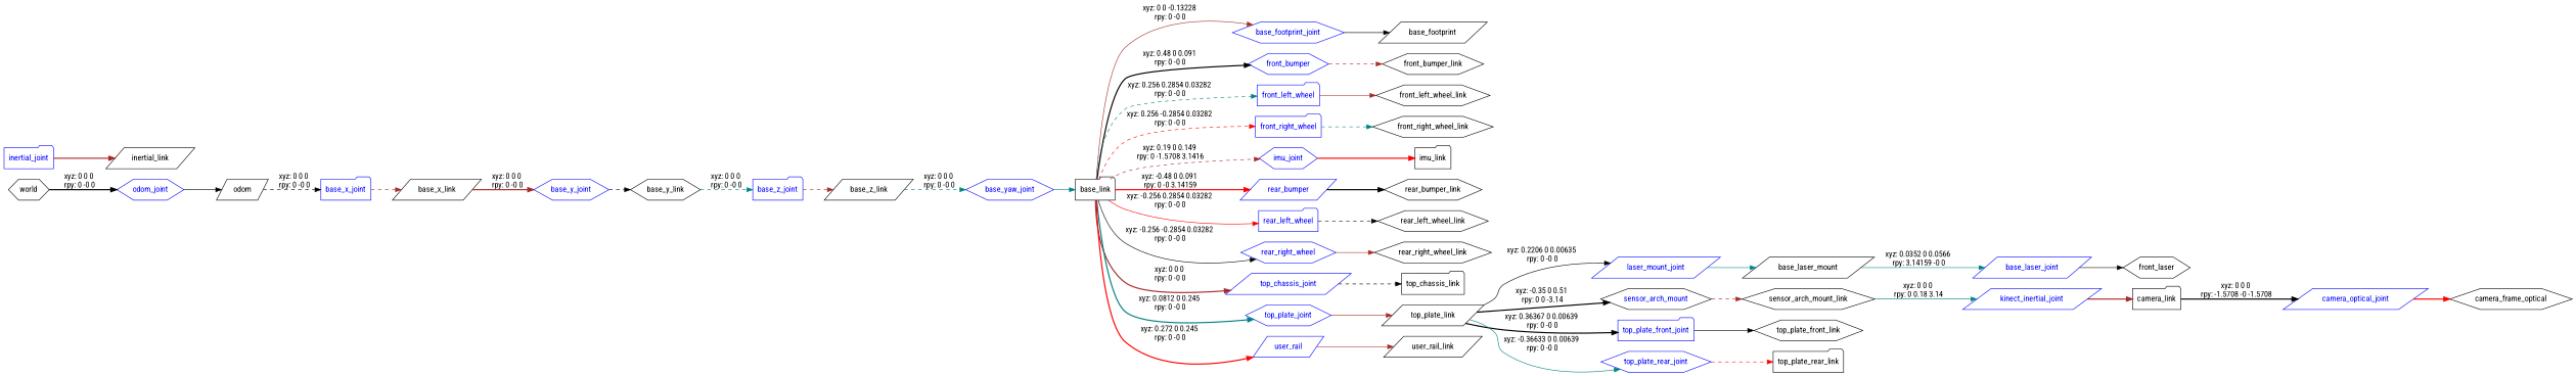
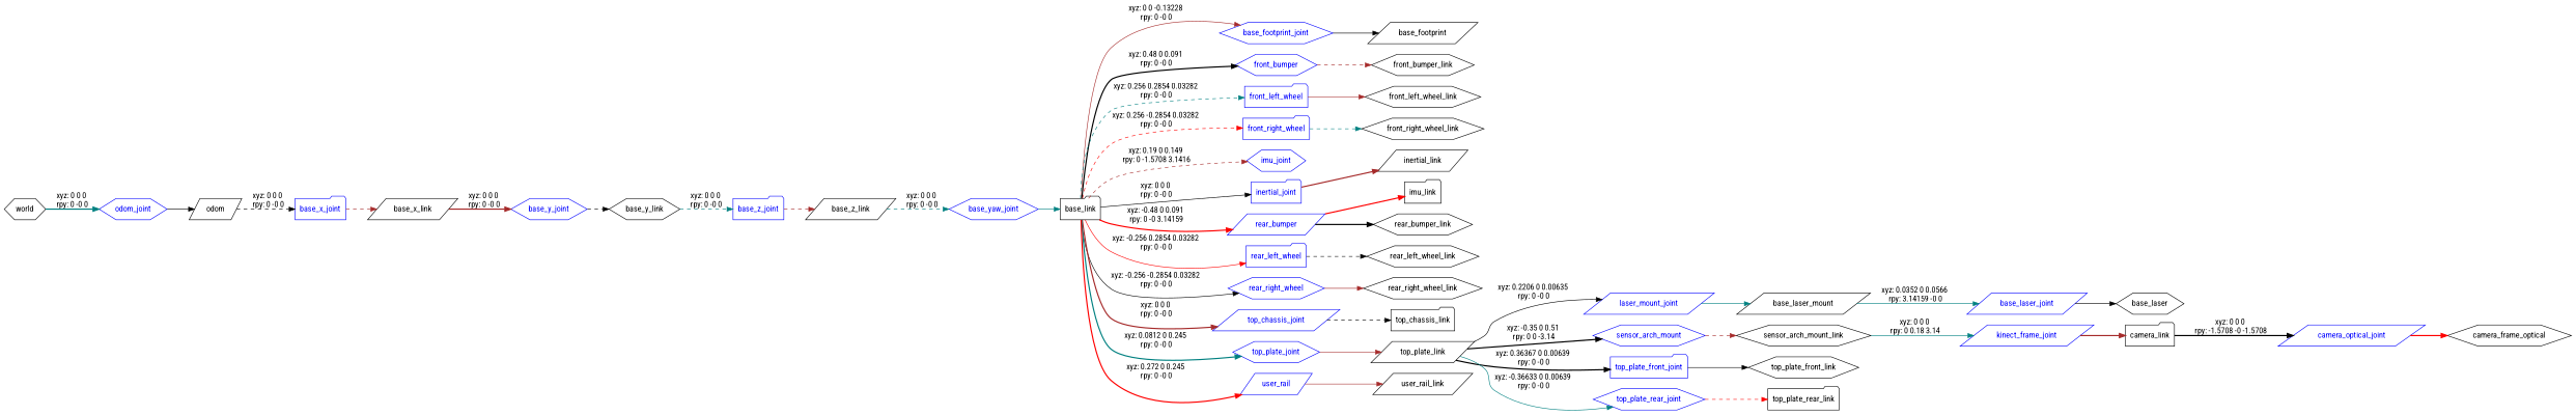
  digraph {
    fontname="Roboto Condensed"
    rankdir=LR
    node [fontname="Roboto Condensed" shape=hexagon]
    edge [color=black fontname="Roboto Condensed" style=solid]
    n1 [label=world]
    odom_joint [color=blue fontcolor=blue]
    n3 [label=odom shape=parallelogram]
    base_x_joint [color=blue fontcolor=blue shape=folder]
    n5 [label=base_x_link shape=parallelogram]
    base_y_joint [color=blue fontcolor=blue]
    n7 [label=base_y_link]
    base_z_joint [color=blue fontcolor=blue shape=folder]
    n9 [label=base_z_link shape=parallelogram]
    base_yaw_joint [color=blue fontcolor=blue]
    n11 [label=base_link shape=folder]
    base_footprint_joint [color=blue fontcolor=blue]
    front_bumper [color=blue fontcolor=blue]
    front_left_wheel [color=blue fontcolor=blue shape=folder]
    front_right_wheel [color=blue fontcolor=blue shape=folder]
    imu_joint [color=blue fontcolor=blue]
    inertial_joint [color=blue fontcolor=blue shape=folder]
    rear_bumper [color=blue fontcolor=blue shape=parallelogram]
    rear_left_wheel [color=blue fontcolor=blue shape=folder]
    rear_right_wheel [color=blue fontcolor=blue]
    top_chassis_joint [color=blue fontcolor=blue shape=parallelogram]
    top_plate_joint [color=blue fontcolor=blue]
    user_rail [color=blue fontcolor=blue shape=parallelogram]
    n24 [label=base_footprint shape=parallelogram]
    n25 [label=front_bumper_link]
    n26 [label=front_left_wheel_link]
    n27 [label=front_right_wheel_link]
    n28 [label=imu_link shape=folder]
    n29 [label=inertial_link shape=parallelogram]
    n30 [label=rear_bumper_link]
    n31 [label=rear_left_wheel_link]
    n32 [label=rear_right_wheel_link]
    n33 [label=top_chassis_link shape=folder]
    n34 [label=top_plate_link shape=parallelogram]
    n35 [label=user_rail_link shape=parallelogram]
    laser_mount_joint [color=blue fontcolor=blue shape=parallelogram]
-   sensor_arch_mount [color=black fontcolor=blue]
+   sensor_arch_mount [color=blue fontcolor=blue]
    top_plate_front_joint [color=blue fontcolor=blue shape=folder]
    top_plate_rear_joint [color=blue fontcolor=blue]
    n40 [label=base_laser_mount shape=parallelogram]
    n41 [label=sensor_arch_mount_link]
    n42 [label=top_plate_front_link]
    n43 [label=top_plate_rear_link shape=folder]
    base_laser_joint [color=blue fontcolor=blue shape=parallelogram]
-   n45 [label=front_laser]
-   kinect_frame_joint [color=blue fontcolor=blue shape=parallelogram label=kinect_inertial_joint]
+   n45 [label=base_laser]
+   kinect_frame_joint [color=blue fontcolor=blue shape=parallelogram]
    n47 [label=camera_link shape=folder]
    camera_optical_joint [color=blue fontcolor=blue shape=parallelogram]
    n49 [label=camera_frame_optical]
-   n1 -> odom_joint [label="xyz: 0 0 0 \nrpy: 0 -0 0" style=bold]
+   n1 -> odom_joint [color=teal label="xyz: 0 0 0 \nrpy: 0 -0 0" style=bold]
    odom_joint -> n3
    n3 -> base_x_joint [label="xyz: 0 0 0 \nrpy: 0 -0 0" style=dashed]
    base_x_joint -> n5 [color=brown style=dashed]
    n5 -> base_y_joint [color=brown label="xyz: 0 0 0 \nrpy: 0 -0 0" style=bold]
    base_y_joint -> n7 [style=dashed]
    n7 -> base_z_joint [color=teal label="xyz: 0 0 0 \nrpy: 0 -0 0" style=dashed]
    base_z_joint -> n9 [color=brown style=dashed]
    n9 -> base_yaw_joint [color=teal label="xyz: 0 0 0 \nrpy: 0 -0 0" style=dashed]
    base_yaw_joint -> n11 [color=teal]
    n11 -> base_footprint_joint [color=brown label="xyz: 0 0 -0.13228 \nrpy: 0 -0 0"]
    n11 -> front_bumper [label="xyz: 0.48 0 0.091 \nrpy: 0 -0 0" style=bold]
    n11 -> front_left_wheel [color=teal label="xyz: 0.256 0.2854 0.03282 \nrpy: 0 -0 0" style=dashed]
    n11 -> front_right_wheel [color=red label="xyz: 0.256 -0.2854 0.03282 \nrpy: 0 -0 0" style=dashed]
    n11 -> imu_joint [color=brown label="xyz: 0.19 0 0.149 \nrpy: 0 -1.5708 3.1416" style=dashed]
+   n11 -> inertial_joint [label="xyz: 0 0 0 \nrpy: 0 -0 0"]
    n11 -> rear_bumper [color=red label="xyz: -0.48 0 0.091 \nrpy: 0 -0 3.14159" style=bold]
    n11 -> rear_left_wheel [color=red label="xyz: -0.256 0.2854 0.03282 \nrpy: 0 -0 0"]
    n11 -> rear_right_wheel [label="xyz: -0.256 -0.2854 0.03282 \nrpy: 0 -0 0"]
    n11 -> top_chassis_joint [color=brown label="xyz: 0 0 0 \nrpy: 0 -0 0" style=bold]
    n11 -> top_plate_joint [color=teal label="xyz: 0.0812 0 0.245 \nrpy: 0 -0 0" style=bold]
    n11 -> user_rail [color=red label="xyz: 0.272 0 0.245 \nrpy: 0 -0 0" style=bold]
    base_footprint_joint -> n24
    front_bumper -> n25 [color=brown style=dashed]
    front_left_wheel -> n26 [color=brown]
    front_right_wheel -> n27 [color=teal style=dashed]
-   imu_joint -> n28 [color=red style=bold]
+   rear_bumper -> n28 [color=red style=bold]
    inertial_joint -> n29 [color=brown style=bold]
    rear_bumper -> n30 [style=bold]
    rear_left_wheel -> n31 [style=dashed]
    rear_right_wheel -> n32 [color=brown]
    top_chassis_joint -> n33 [style=dashed]
    top_plate_joint -> n34 [color=brown]
    user_rail -> n35 [color=brown]
    n34 -> laser_mount_joint [label="xyz: 0.2206 0 0.00635 \nrpy: 0 -0 0"]
    n34 -> sensor_arch_mount [label="xyz: -0.35 0 0.51 \nrpy: 0 0 -3.14" style=bold]
    n34 -> top_plate_front_joint [label="xyz: 0.36367 0 0.00639 \nrpy: 0 -0 0" style=bold]
    n34 -> top_plate_rear_joint [color=teal label="xyz: -0.36633 0 0.00639 \nrpy: 0 -0 0"]
    laser_mount_joint -> n40 [color=teal]
    sensor_arch_mount -> n41 [color=brown style=dashed]
    top_plate_front_joint -> n42
    top_plate_rear_joint -> n43 [color=red style=dashed]
    n40 -> base_laser_joint [color=teal label="xyz: 0.0352 0 0.0566 \nrpy: 3.14159 -0 0"]
    n41 -> kinect_frame_joint [color=teal label="xyz: 0 0 0 \nrpy: 0 0.18 3.14"]
    base_laser_joint -> n45
    kinect_frame_joint -> n47 [color=brown style=bold]
    n47 -> camera_optical_joint [label="xyz: 0 0 0 \nrpy: -1.5708 -0 -1.5708" style=bold]
    camera_optical_joint -> n49 [color=red style=bold]
  }
